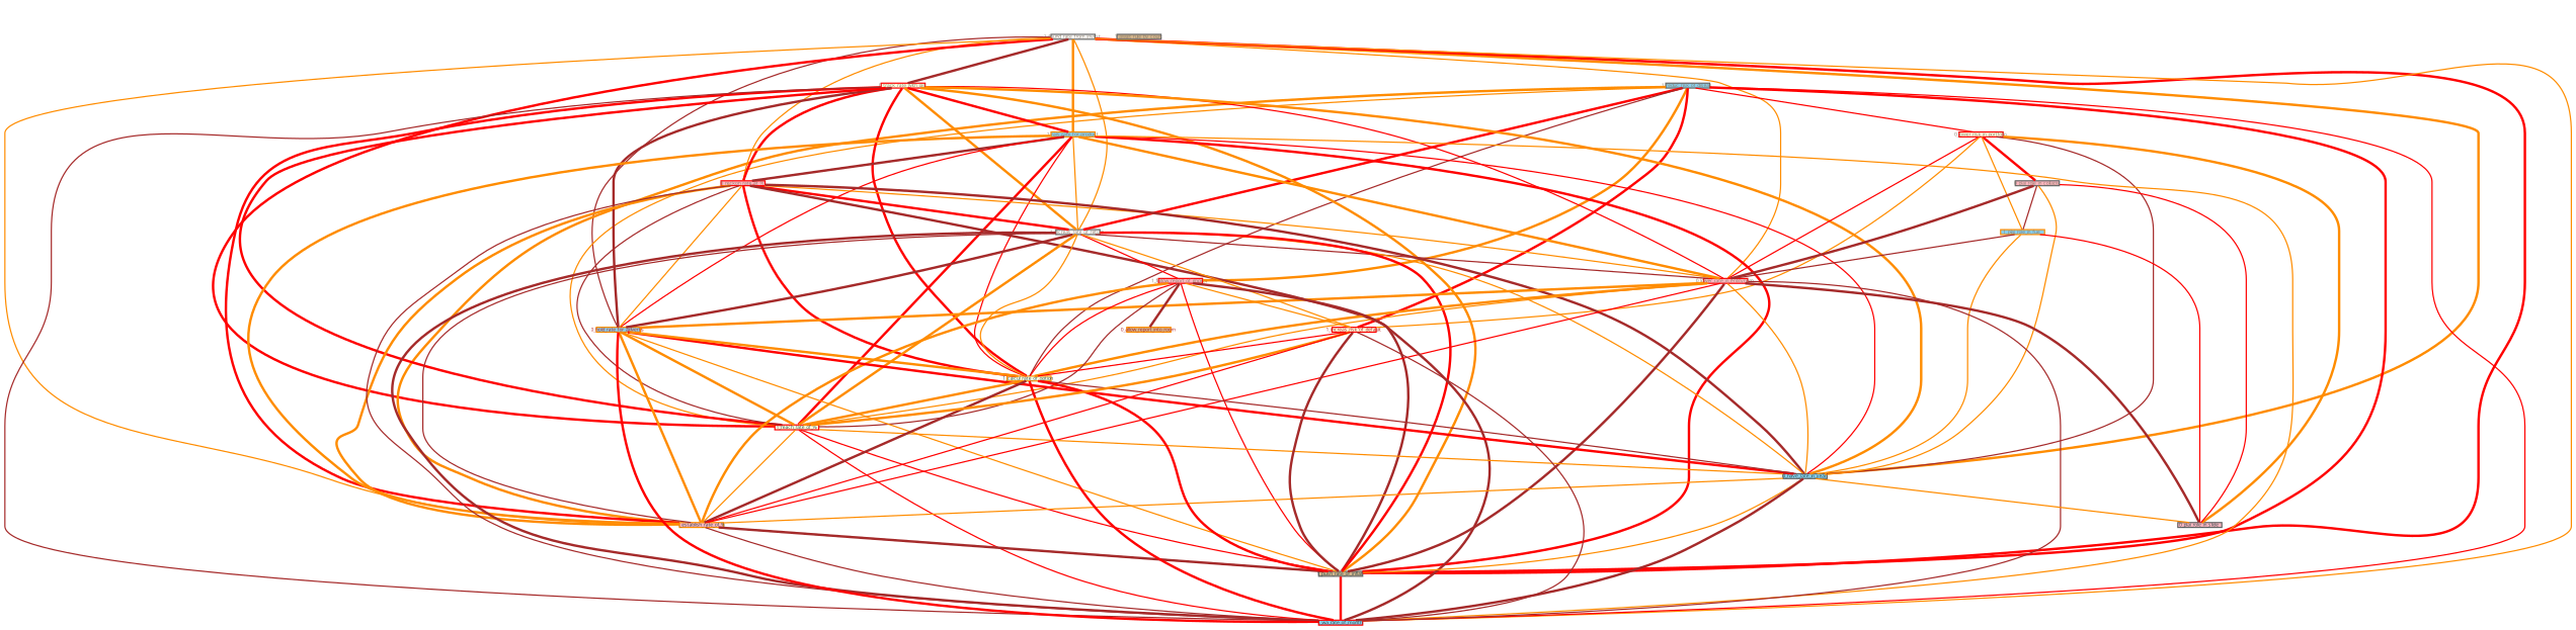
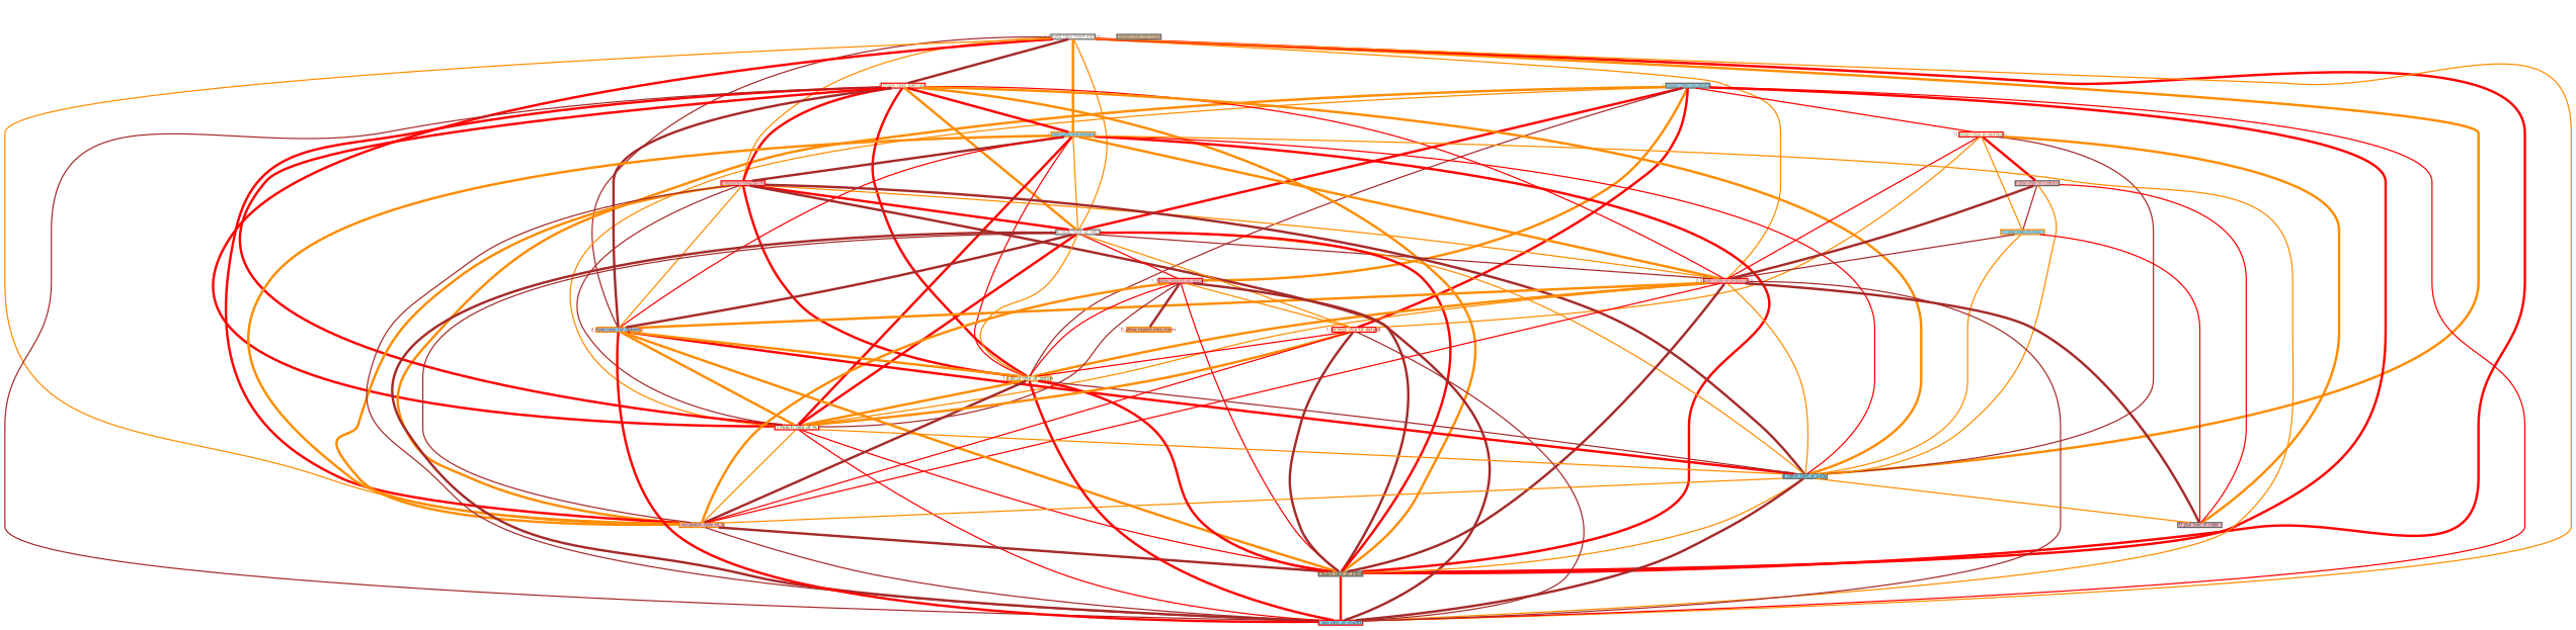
  graph {
    fontname="Open Sans"
    node [color=gray40 fillcolor=skyblue fixedsize=true fontcolor="#8b7d6b" fontname="Open Sans" fontsize=4 shape=polygon style=filled]
    edge [color=darkorange fontname="Open Sans" style=solid w=1]
    "1_found_rate_from_invest " [fillcolor=white height=.06 width=.5]
    "1_reduc_risk_of_diseas " [height=.06 width=.5]
    "0_track_rate_with_lag " [color=red fillcolor=lightyellow height=.06 width=.5]
    "0_lower_risk_in_portfolio " [color=red fillcolor=lightyellow height=.06 width=.5]
    "1_rais_rate_for_product " [color=darkorange height=.06 width=.5]
    "0_reckon_rate_at_% " [color=red fillcolor=lightpink height=.06 width=.5]
    "1_increas_rate_of_return " [fillcolor=white height=.06 width=.5]
    "0_plai_role_in_collaps " [fillcolor=lightpink height=.06 width=.5]
    "1_plai_role_in_fuel " [color=darkorange height=.06 width=.5]
    "0_lower_rate_in_entitynam " [color=red fillcolor=lightpink height=.06 width=.5]
    "1_await_rule_by_court " [fillcolor=tan height=.06 width=.5]
    "1_follow_report_of_improv " [color=red fillcolor=lightpink height=.06 width=.5]
    "0_allow_report_into_room " [color=darkorange fillcolor=tan fontcolor="#b22222" height=.06 width=.5]
    "0_hold_rate_for_advertis " [color=darkorange fontcolor="#b22222" height=.06 width=.5]
    "1_reach_rate_of_% " [color=red fillcolor=lightyellow fontcolor="#2f4f4f" height=.06 width=.5]
    "0_have_rate_in_year " [fontcolor="#2f4f4f" height=.06 width=.5]
    "1_establish_rate_of_% " [color=darkorange fillcolor=lightpink fontcolor="#2f4f4f" height=.06 width=.5]
    "1_push_rate_of_inflat " [fillcolor=tan fontcolor="#2f4f4f" height=.06 width=.5]
    "1_wa_rate_of_month " [color=red fontcolor="#2f4f4f" height=.06 width=.5]
    "1_calcul_rate_of_option " [color=darkorange fillcolor=lightyellow fontcolor="#2f4f4f" height=.06 width=.5]
    "1_increas_risk_of_default " [color=red fillcolor=lightyellow fontcolor="#b22222" height=.06 width=.5]
    "0_plai_role_in_slide " [fillcolor=lightpink fontcolor="#2f4f4f" height=.06 width=.5]
    subgraph sub_1 {
      "1_found_rate_from_invest "
      "1_reduc_risk_of_diseas "
      "0_track_rate_with_lag "
      "0_lower_risk_in_portfolio "
      "1_rais_rate_for_product "
      "0_reckon_rate_at_% "
      "1_increas_rate_of_return "
      "0_plai_role_in_collaps "
      "1_plai_role_in_fuel "
      "0_lower_rate_in_entitynam "
      "1_await_rule_by_court "
      "1_follow_report_of_improv "
    }
    subgraph sub_2 {
      "0_allow_report_into_room "
      "0_hold_rate_for_advertis "
    }
    "1_found_rate_from_invest " -- "0_track_rate_with_lag " [color=brown style=bold]
    "1_found_rate_from_invest " -- "1_rais_rate_for_product " [style=bold]
    "1_found_rate_from_invest " -- "0_reckon_rate_at_% "
    "1_found_rate_from_invest " -- "1_increas_rate_of_return "
    "1_found_rate_from_invest " -- "0_lower_rate_in_entitynam "
    "1_found_rate_from_invest " -- "0_hold_rate_for_advertis " [color=brown]
    "1_found_rate_from_invest " -- "1_reach_rate_of_% " [color=red style=bold]
    "1_found_rate_from_invest " -- "0_have_rate_in_year " [style=bold]
    "1_found_rate_from_invest " -- "1_establish_rate_of_% "
    "1_found_rate_from_invest " -- "1_push_rate_of_inflat " [color=red style=bold]
    "1_found_rate_from_invest " -- "1_wa_rate_of_month "
    "1_reduc_risk_of_diseas " -- "0_lower_risk_in_portfolio " [color=red]
    "1_reduc_risk_of_diseas " -- "1_increas_rate_of_return " [color=red style=bold]
    "1_reduc_risk_of_diseas " -- "1_follow_report_of_improv " [style=bold]
    "1_reduc_risk_of_diseas " -- "1_reach_rate_of_% "
    "1_reduc_risk_of_diseas " -- "1_establish_rate_of_% " [style=bold]
    "1_reduc_risk_of_diseas " -- "1_push_rate_of_inflat " [color=red style=bold]
    "1_reduc_risk_of_diseas " -- "1_wa_rate_of_month " [color=red]
    "1_reduc_risk_of_diseas " -- "1_calcul_rate_of_option " [color=brown]
    "1_reduc_risk_of_diseas " -- "1_increas_risk_of_default " [color=red style=bold w=2]
    "0_track_rate_with_lag " -- "1_rais_rate_for_product " [color=red style=bold]
    "0_track_rate_with_lag " -- "0_reckon_rate_at_% " [color=red style=bold]
    "0_track_rate_with_lag " -- "1_increas_rate_of_return " [style=bold]
    "0_track_rate_with_lag " -- "0_lower_rate_in_entitynam " [color=red]
    "0_track_rate_with_lag " -- "0_hold_rate_for_advertis " [color=brown style=bold]
    "0_track_rate_with_lag " -- "1_reach_rate_of_% " [color=red style=bold]
    "0_track_rate_with_lag " -- "0_have_rate_in_year " [style=bold]
    "0_track_rate_with_lag " -- "1_establish_rate_of_% " [color=red style=bold]
    "0_track_rate_with_lag " -- "1_push_rate_of_inflat " [style=bold]
    "0_track_rate_with_lag " -- "1_wa_rate_of_month " [color=brown]
    "0_track_rate_with_lag " -- "1_calcul_rate_of_option " [color=red style=bold]
    "0_lower_risk_in_portfolio " -- "0_plai_role_in_collaps " [color=red style=bold]
    "0_lower_risk_in_portfolio " -- "1_plai_role_in_fuel "
    "0_lower_risk_in_portfolio " -- "0_lower_rate_in_entitynam " [color=red w=2]
    "0_lower_risk_in_portfolio " -- "0_have_rate_in_year " [color=brown]
    "0_lower_risk_in_portfolio " -- "1_increas_risk_of_default "
    "0_lower_risk_in_portfolio " -- "0_plai_role_in_slide " [style=bold]
    "1_rais_rate_for_product " -- "0_reckon_rate_at_% " [color=brown style=bold]
    "1_rais_rate_for_product " -- "1_increas_rate_of_return "
    "1_rais_rate_for_product " -- "0_lower_rate_in_entitynam " [style=bold]
    "1_rais_rate_for_product " -- "0_hold_rate_for_advertis " [color=red w=2]
    "1_rais_rate_for_product " -- "1_reach_rate_of_% " [color=red style=bold]
    "1_rais_rate_for_product " -- "0_have_rate_in_year " [color=red]
    "1_rais_rate_for_product " -- "1_establish_rate_of_% " [style=bold]
    "1_rais_rate_for_product " -- "1_push_rate_of_inflat " [color=red style=bold]
    "1_rais_rate_for_product " -- "1_wa_rate_of_month "
    "1_rais_rate_for_product " -- "1_calcul_rate_of_option " [color=red]
    "0_reckon_rate_at_% " -- "1_increas_rate_of_return " [color=red style=bold]
    "0_reckon_rate_at_% " -- "0_lower_rate_in_entitynam "
    "0_reckon_rate_at_% " -- "0_hold_rate_for_advertis "
    "0_reckon_rate_at_% " -- "1_reach_rate_of_% " [color=brown w=2]
    "0_reckon_rate_at_% " -- "0_have_rate_in_year " [color=brown style=bold]
    "0_reckon_rate_at_% " -- "1_establish_rate_of_% " [style=bold w=2]
    "0_reckon_rate_at_% " -- "1_push_rate_of_inflat " [color=brown style=bold]
    "0_reckon_rate_at_% " -- "1_wa_rate_of_month " [color=brown]
    "0_reckon_rate_at_% " -- "1_calcul_rate_of_option " [color=red style=bold]
    "1_increas_rate_of_return " -- "0_lower_rate_in_entitynam " [color=brown]
    "1_increas_rate_of_return " -- "1_follow_report_of_improv " [color=red]
    "1_increas_rate_of_return " -- "0_hold_rate_for_advertis " [color=brown style=bold]
-   "1_increas_rate_of_return " -- "1_reach_rate_of_% " [style=bold w=2]
+   "1_increas_rate_of_return " -- "1_reach_rate_of_% " [color=red style=bold w=2]
    "1_increas_rate_of_return " -- "0_have_rate_in_year "
    "1_increas_rate_of_return " -- "1_establish_rate_of_% " [color=brown w=2]
    "1_increas_rate_of_return " -- "1_push_rate_of_inflat " [color=red style=bold w=2]
    "1_increas_rate_of_return " -- "1_wa_rate_of_month " [color=brown style=bold w=2]
    "1_increas_rate_of_return " -- "1_calcul_rate_of_option " [w=2]
    "1_increas_rate_of_return " -- "1_increas_risk_of_default " [w=2]
    "0_plai_role_in_collaps " -- "1_plai_role_in_fuel " [color=brown w=3]
    "0_plai_role_in_collaps " -- "0_lower_rate_in_entitynam " [color=brown style=bold]
    "0_plai_role_in_collaps " -- "0_have_rate_in_year "
    "0_plai_role_in_collaps " -- "0_plai_role_in_slide " [color=red w=3]
    "1_plai_role_in_fuel " -- "0_lower_rate_in_entitynam " [color=brown]
    "1_plai_role_in_fuel " -- "0_have_rate_in_year "
    "1_plai_role_in_fuel " -- "0_plai_role_in_slide " [color=red w=3]
    "0_lower_rate_in_entitynam " -- "0_hold_rate_for_advertis " [style=bold]
    "0_lower_rate_in_entitynam " -- "1_reach_rate_of_% "
    "0_lower_rate_in_entitynam " -- "0_have_rate_in_year " [w=2]
    "0_lower_rate_in_entitynam " -- "1_establish_rate_of_% " [color=red]
    "0_lower_rate_in_entitynam " -- "1_push_rate_of_inflat " [color=brown style=bold]
    "0_lower_rate_in_entitynam " -- "1_wa_rate_of_month " [color=brown]
    "0_lower_rate_in_entitynam " -- "1_calcul_rate_of_option " [style=bold]
    "0_lower_rate_in_entitynam " -- "0_plai_role_in_slide " [color=brown style=bold]
    "1_follow_report_of_improv " -- "0_allow_report_into_room " [color=brown style=bold]
    "1_follow_report_of_improv " -- "1_reach_rate_of_% " [color=brown]
    "1_follow_report_of_improv " -- "1_establish_rate_of_% " [style=bold]
    "1_follow_report_of_improv " -- "1_push_rate_of_inflat " [color=red]
    "1_follow_report_of_improv " -- "1_wa_rate_of_month " [color=brown style=bold]
    "1_follow_report_of_improv " -- "1_calcul_rate_of_option " [color=red]
    "1_follow_report_of_improv " -- "1_increas_risk_of_default "
    "0_hold_rate_for_advertis " -- "1_reach_rate_of_% " [style=bold]
    "0_hold_rate_for_advertis " -- "0_have_rate_in_year " [color=red style=bold]
-   "0_hold_rate_for_advertis " -- "1_establish_rate_of_% " [style=bold]
-   "0_hold_rate_for_advertis " -- "1_push_rate_of_inflat "
+   "0_hold_rate_for_advertis " -- "1_push_rate_of_inflat " [style=bold]
    "0_hold_rate_for_advertis " -- "1_wa_rate_of_month " [color=red style=bold]
    "0_hold_rate_for_advertis " -- "1_calcul_rate_of_option " [style=bold]
    "1_reach_rate_of_% " -- "0_have_rate_in_year "
    "1_reach_rate_of_% " -- "1_establish_rate_of_% " [w=3]
    "1_reach_rate_of_% " -- "1_push_rate_of_inflat " [color=red w=2]
    "1_reach_rate_of_% " -- "1_wa_rate_of_month " [color=red w=2]
    "0_have_rate_in_year " -- "1_establish_rate_of_% "
    "0_have_rate_in_year " -- "1_push_rate_of_inflat "
    "0_have_rate_in_year " -- "1_wa_rate_of_month " [color=brown style=bold]
    "0_have_rate_in_year " -- "0_plai_role_in_slide "
    "1_establish_rate_of_% " -- "1_push_rate_of_inflat " [color=brown style=bold w=2]
    "1_establish_rate_of_% " -- "1_wa_rate_of_month " [color=brown w=2]
    "1_push_rate_of_inflat " -- "1_wa_rate_of_month " [color=red style=bold w=2]
    "1_calcul_rate_of_option " -- "1_reach_rate_of_% " [style=bold w=2]
    "1_calcul_rate_of_option " -- "0_have_rate_in_year " [color=brown]
    "1_calcul_rate_of_option " -- "1_establish_rate_of_% " [color=brown style=bold w=2]
    "1_calcul_rate_of_option " -- "1_push_rate_of_inflat " [color=red style=bold w=2]
    "1_calcul_rate_of_option " -- "1_wa_rate_of_month " [color=red style=bold w=2]
    "1_increas_risk_of_default " -- "1_reach_rate_of_% " [style=bold]
    "1_increas_risk_of_default " -- "1_establish_rate_of_% " [color=red]
    "1_increas_risk_of_default " -- "1_push_rate_of_inflat " [color=brown style=bold]
    "1_increas_risk_of_default " -- "1_wa_rate_of_month " [color=brown]
    "1_increas_risk_of_default " -- "1_calcul_rate_of_option " [color=red]
  }
